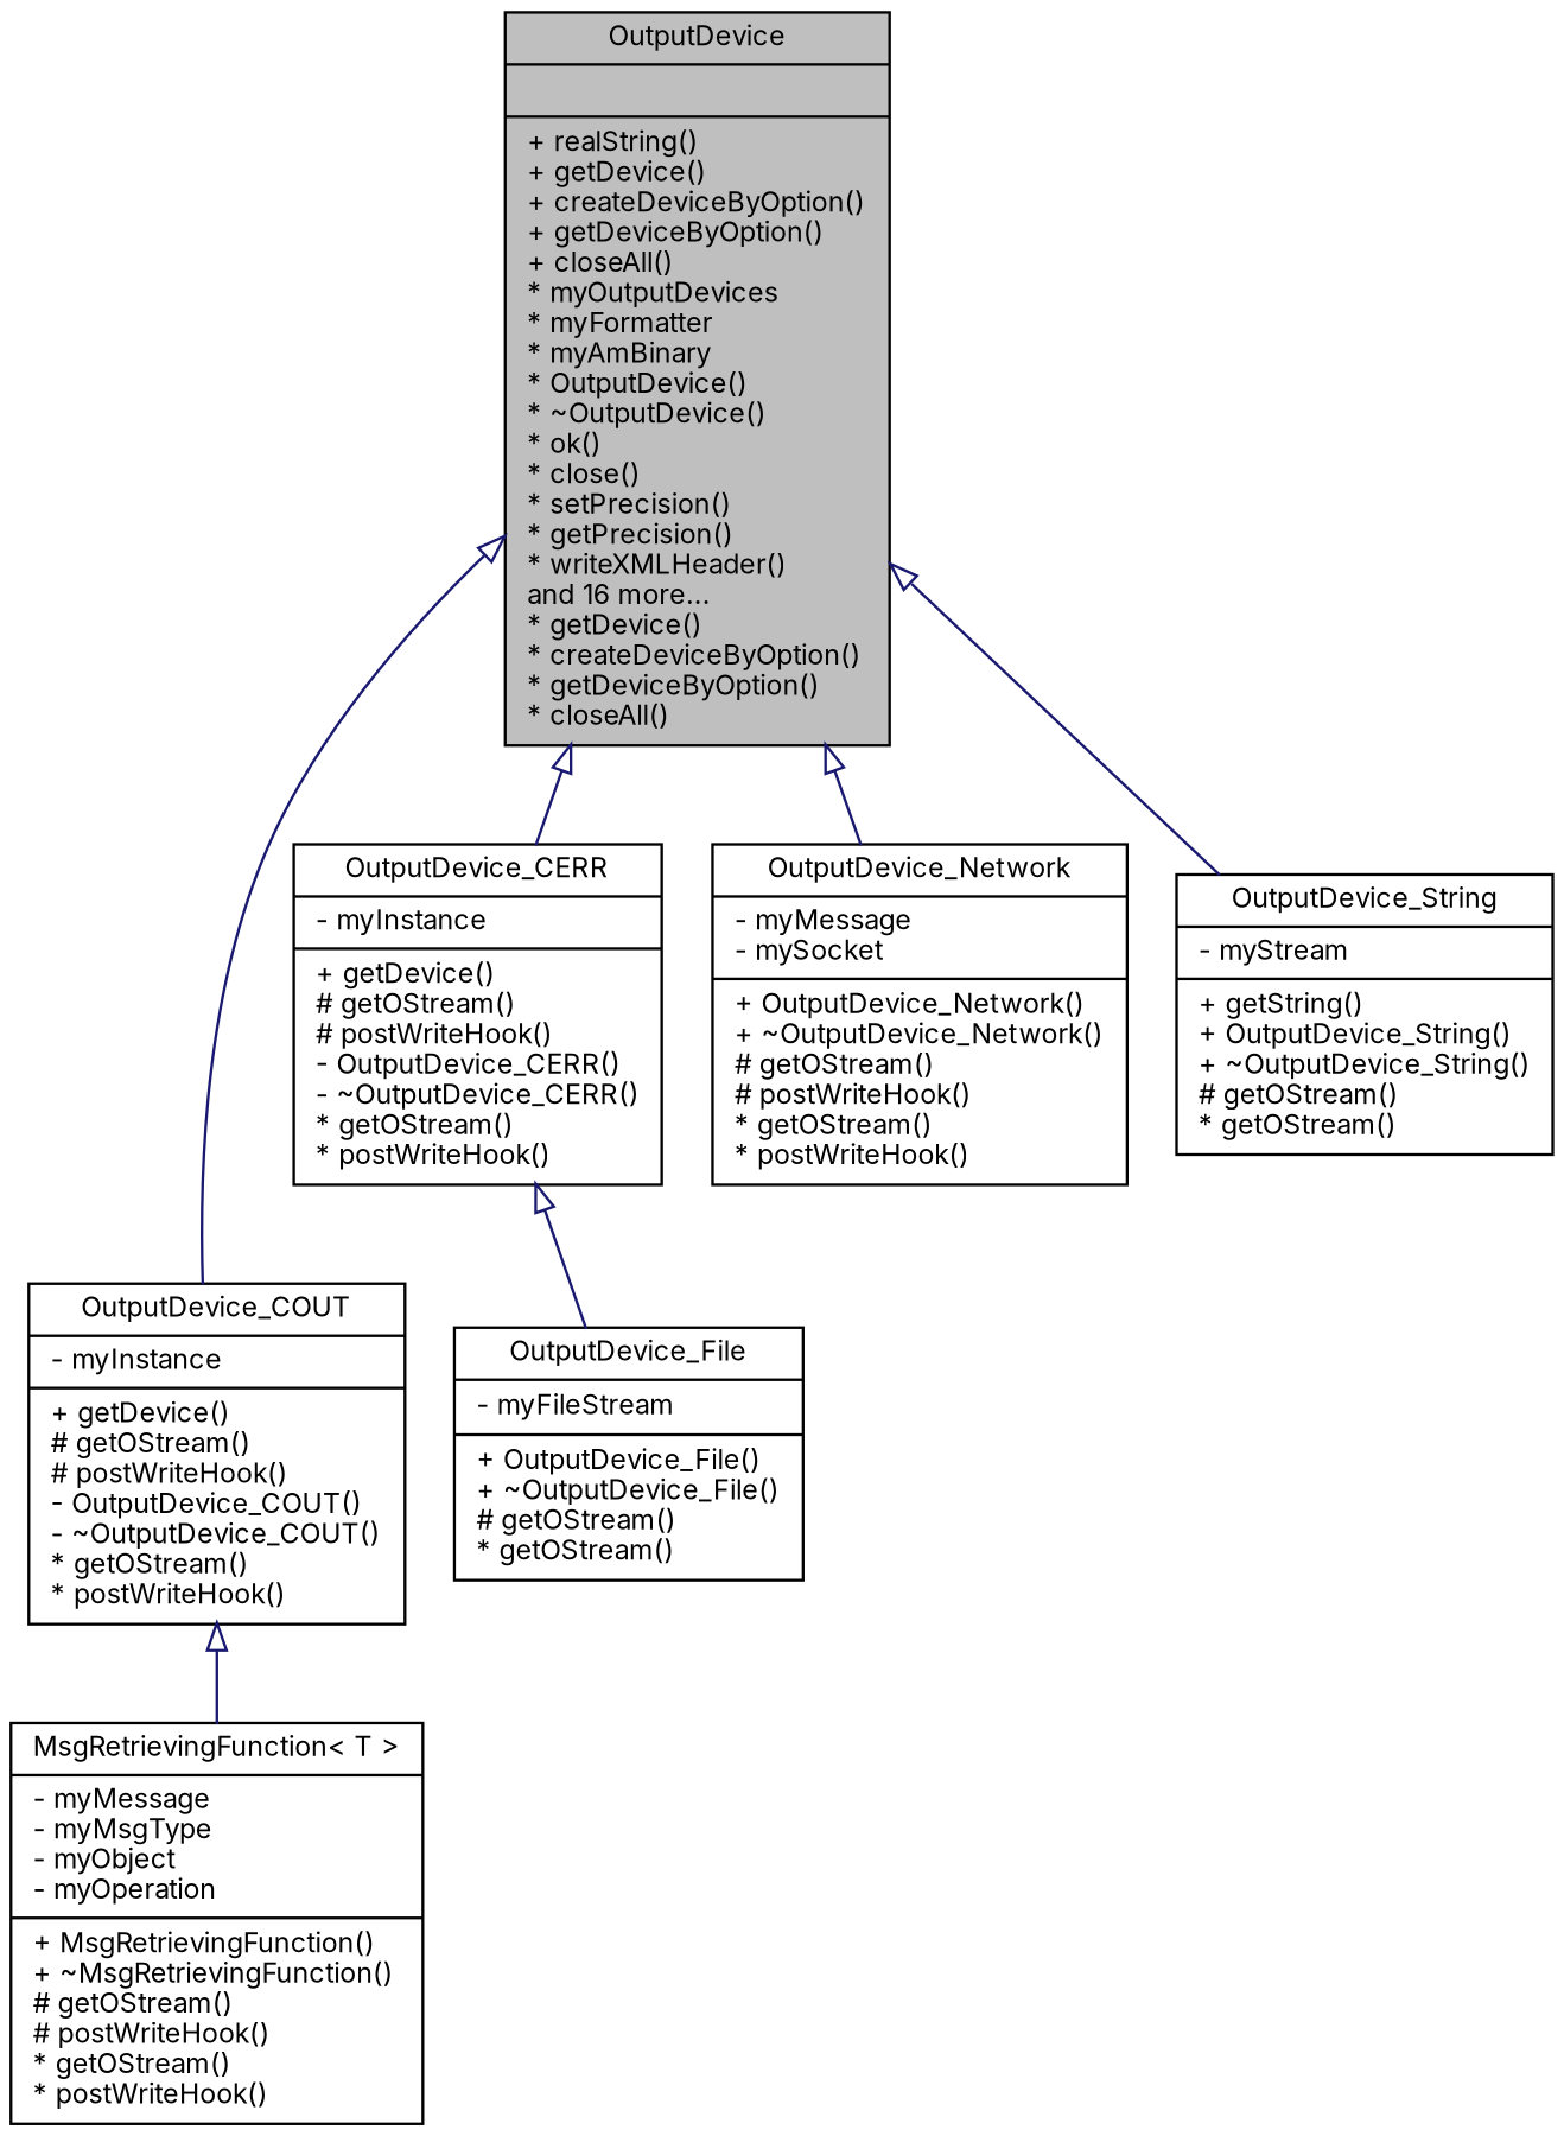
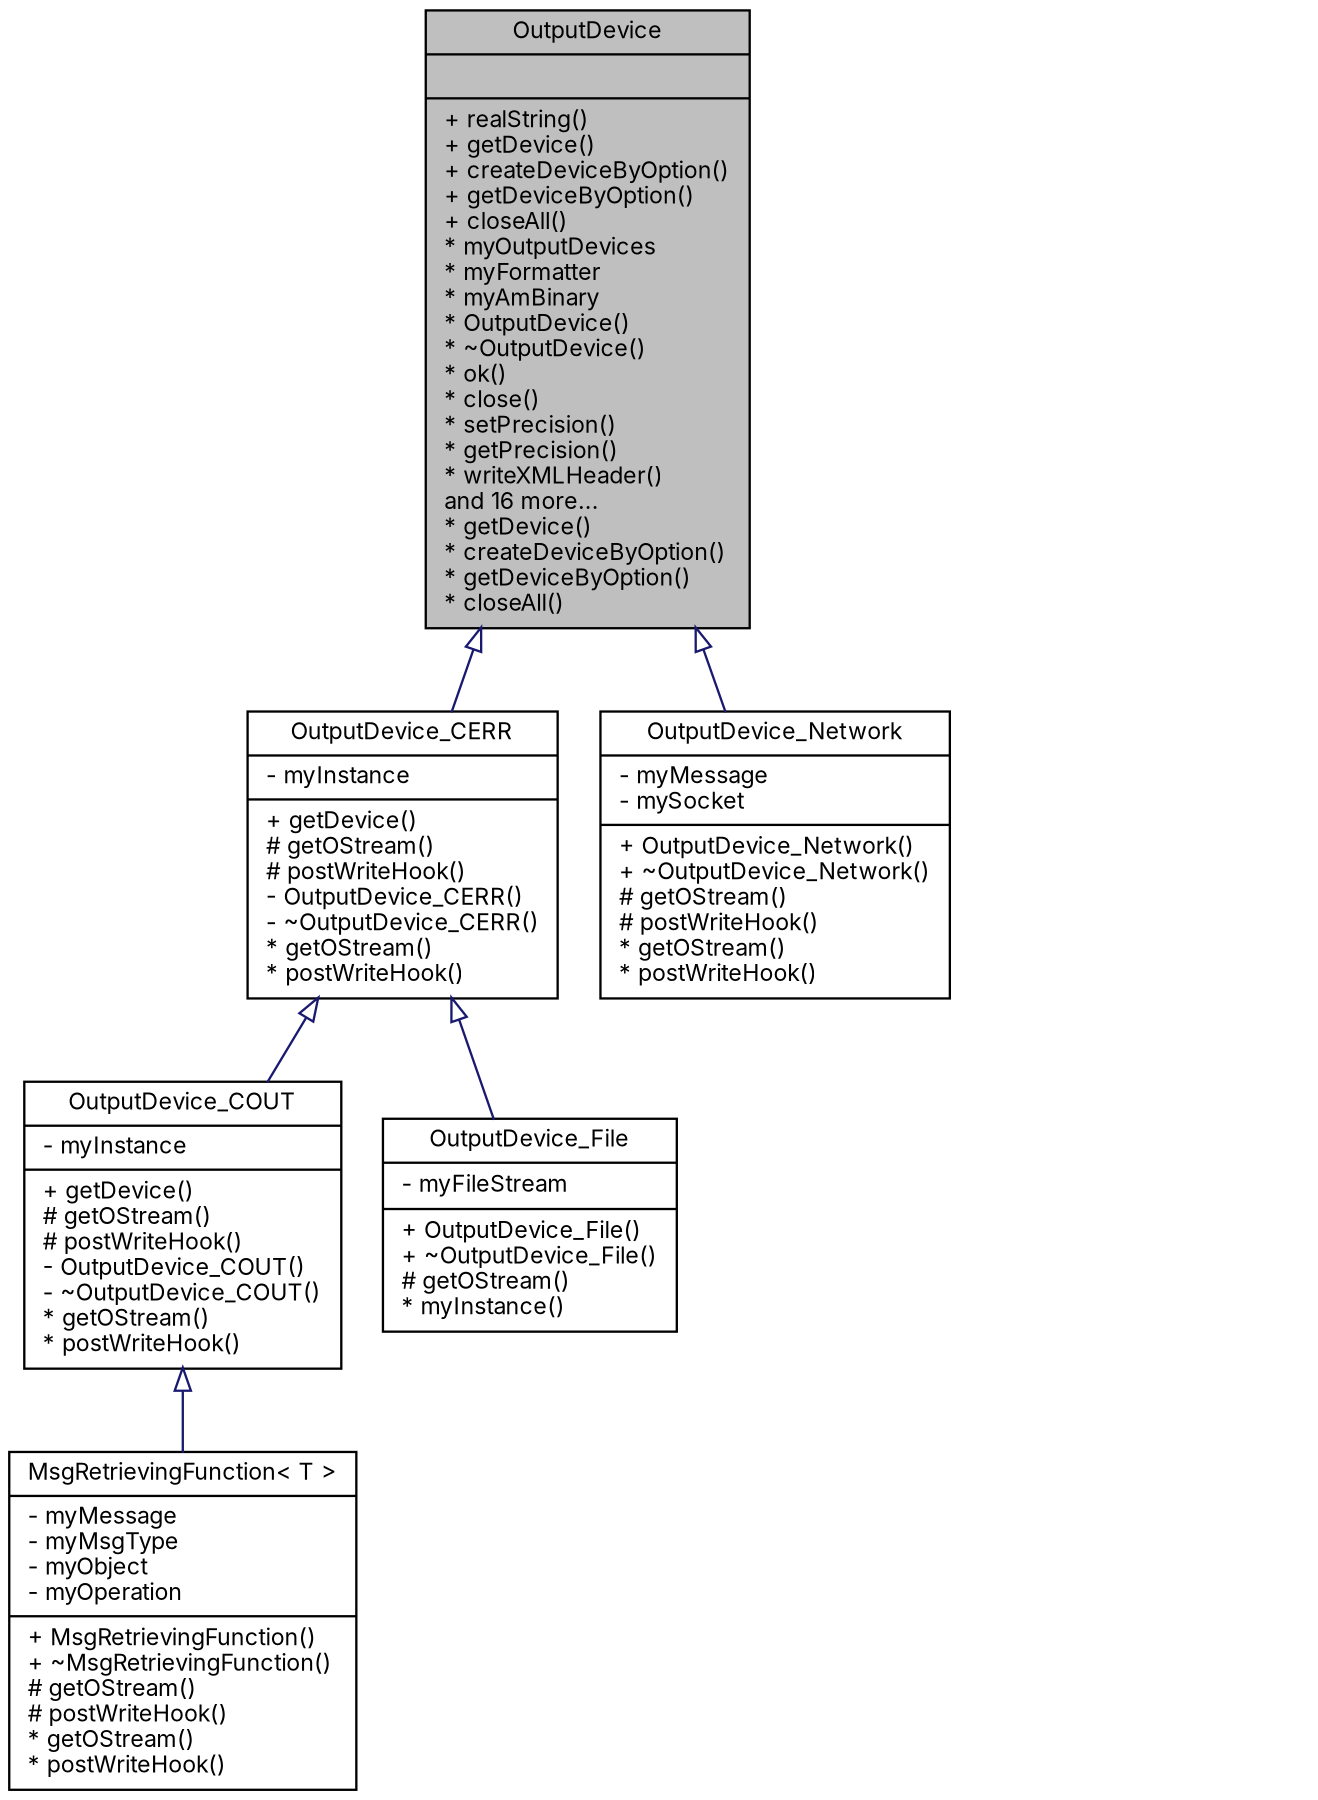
  digraph {
    fontname=Inter
    node [color=black fillcolor=white fontname=Inter fontsize=10 shape=record style=filled]
    edge [arrowtail=onormal color=midnightblue dir=back fontname=Inter fontsize=10 labelfontname=Helvetica labelfontsize=10 style=solid]
    n1 [fillcolor=grey75 fontcolor=black height=0.2 label="{OutputDevice\n||+ realString()\l+ getDevice()\l+ createDeviceByOption()\l+ getDeviceByOption()\l+ closeAll()\l* myOutputDevices\l* myFormatter\l* myAmBinary\l* OutputDevice()\l* ~OutputDevice()\l* ok()\l* close()\l* setPrecision()\l* getPrecision()\l* writeXMLHeader()\land 16 more...\l* getDevice()\l* createDeviceByOption()\l* getDeviceByOption()\l* closeAll()\l}" width=0.4]
    n2 [height=0.2 label="{OutputDevice_CERR\n|- myInstance\l|+ getDevice()\l# getOStream()\l# postWriteHook()\l- OutputDevice_CERR()\l- ~OutputDevice_CERR()\l* getOStream()\l* postWriteHook()\l}" width=0.4]
    n3 [height=0.2 label="{OutputDevice_COUT\n|- myInstance\l|+ getDevice()\l# getOStream()\l# postWriteHook()\l- OutputDevice_COUT()\l- ~OutputDevice_COUT()\l* getOStream()\l* postWriteHook()\l}" width=0.4]
    n4 [height=0.2 label="{OutputDevice_Network\n|- myMessage\l- mySocket\l|+ OutputDevice_Network()\l+ ~OutputDevice_Network()\l# getOStream()\l# postWriteHook()\l* getOStream()\l* postWriteHook()\l}" width=0.4]
-   n5 [height=0.2 label="{OutputDevice_String\n|- myStream\l|+ getString()\l+ OutputDevice_String()\l+ ~OutputDevice_String()\l# getOStream()\l* getOStream()\l}" width=0.4]
    n6 [height=0.2 label="{MsgRetrievingFunction\< T \>\n|- myMessage\l- myMsgType\l- myObject\l- myOperation\l|+ MsgRetrievingFunction()\l+ ~MsgRetrievingFunction()\l# getOStream()\l# postWriteHook()\l* getOStream()\l* postWriteHook()\l}" width=0.4]
-   n7 [height=0.2 label="{OutputDevice_File\n|- myFileStream\l|+ OutputDevice_File()\l+ ~OutputDevice_File()\l# getOStream()\l* getOStream()\l}" width=0.4]
+   n7 [height=0.2 label="{OutputDevice_File\n|- myFileStream\l|+ OutputDevice_File()\l+ ~OutputDevice_File()\l# getOStream()\l* myInstance()\l}" width=0.4]
    n1 -> n2
-   n1 -> n3
+   n2 -> n3
    n1 -> n4
-   n1 -> n5
    n2 -> n7
    n3 -> n6
  }
